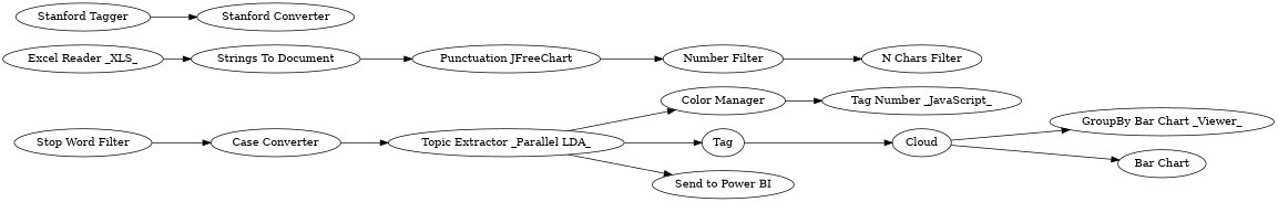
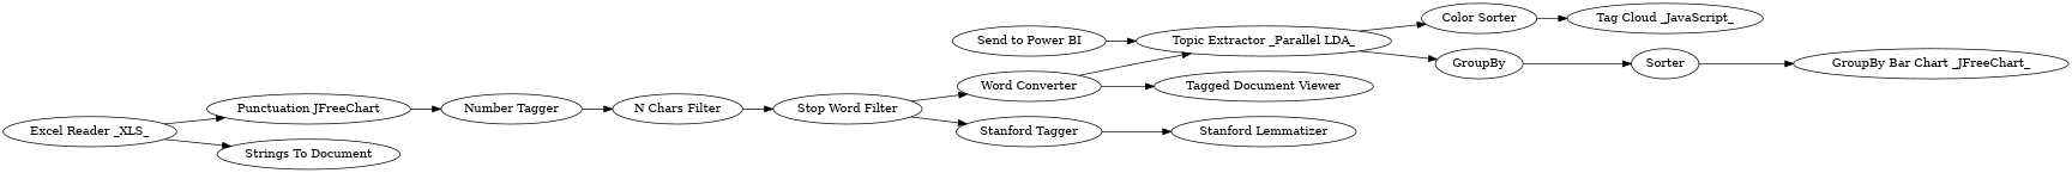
  digraph {
    rankdir=LR
    n1 [label="Topic Extractor _Parallel LDA_"]
-   n2 [label="Color Manager"]
-   n3 [label=Tag]
+   n2 [label="Color Sorter"]
+   n3 [label=GroupBy]
    n4 [label="Send to Power BI"]
-   n5 [label="Tag Number _JavaScript_"]
-   n6 [label=Cloud]
+   n5 [label="Tag Cloud _JavaScript_"]
+   n6 [label=Sorter]
    n7 [label="Punctuation JFreeChart"]
-   n8 [label="Number Filter"]
+   n8 [label="Number Tagger"]
    n9 [label="N Chars Filter"]
    n10 [label="Stop Word Filter"]
-   n11 [label="Case Converter"]
+   n11 [label="Word Converter"]
    n12 [label="Stanford Tagger"]
-   n14 [label="Stanford Converter"]
+   n13 [label="Tagged Document Viewer"]
+   n14 [label="Stanford Lemmatizer"]
    n15 [label="Excel Reader _XLS_"]
    n16 [label="Strings To Document"]
-   n17 [label="GroupBy Bar Chart _Viewer_"]
-   n18 [label="Bar Chart"]
+   n17 [label="GroupBy Bar Chart _JFreeChart_"]
    n1 -> n2
    n1 -> n3
-   n1 -> n4
+   n4 -> n1
    n2 -> n5
    n3 -> n6
    n6 -> n17
-   n6 -> n18
    n7 -> n8
    n8 -> n9
+   n9 -> n10
    n10 -> n11
+   n10 -> n12
    n11 -> n1
+   n11 -> n13
    n12 -> n14
    n15 -> n16
-   n16 -> n7
+   n15 -> n7
  }
